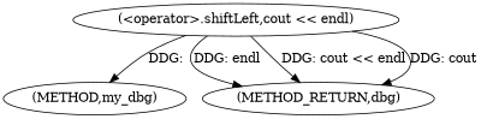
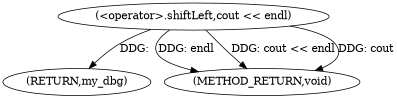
  digraph {
-   n1 [label="(METHOD,my_dbg)"]
+   n1 [label="(RETURN,my_dbg)"]
    n2 [label="(<operator>.shiftLeft,cout << endl)"]
-   n3 [label="(METHOD_RETURN,dbg)"]
+   n3 [label="(METHOD_RETURN,void)"]
    n2 -> n1 [label="DDG: "]
    n2 -> n3 [label="DDG: endl"]
    n2 -> n3 [label="DDG: cout << endl"]
    n2 -> n3 [label="DDG: cout"]
  }
